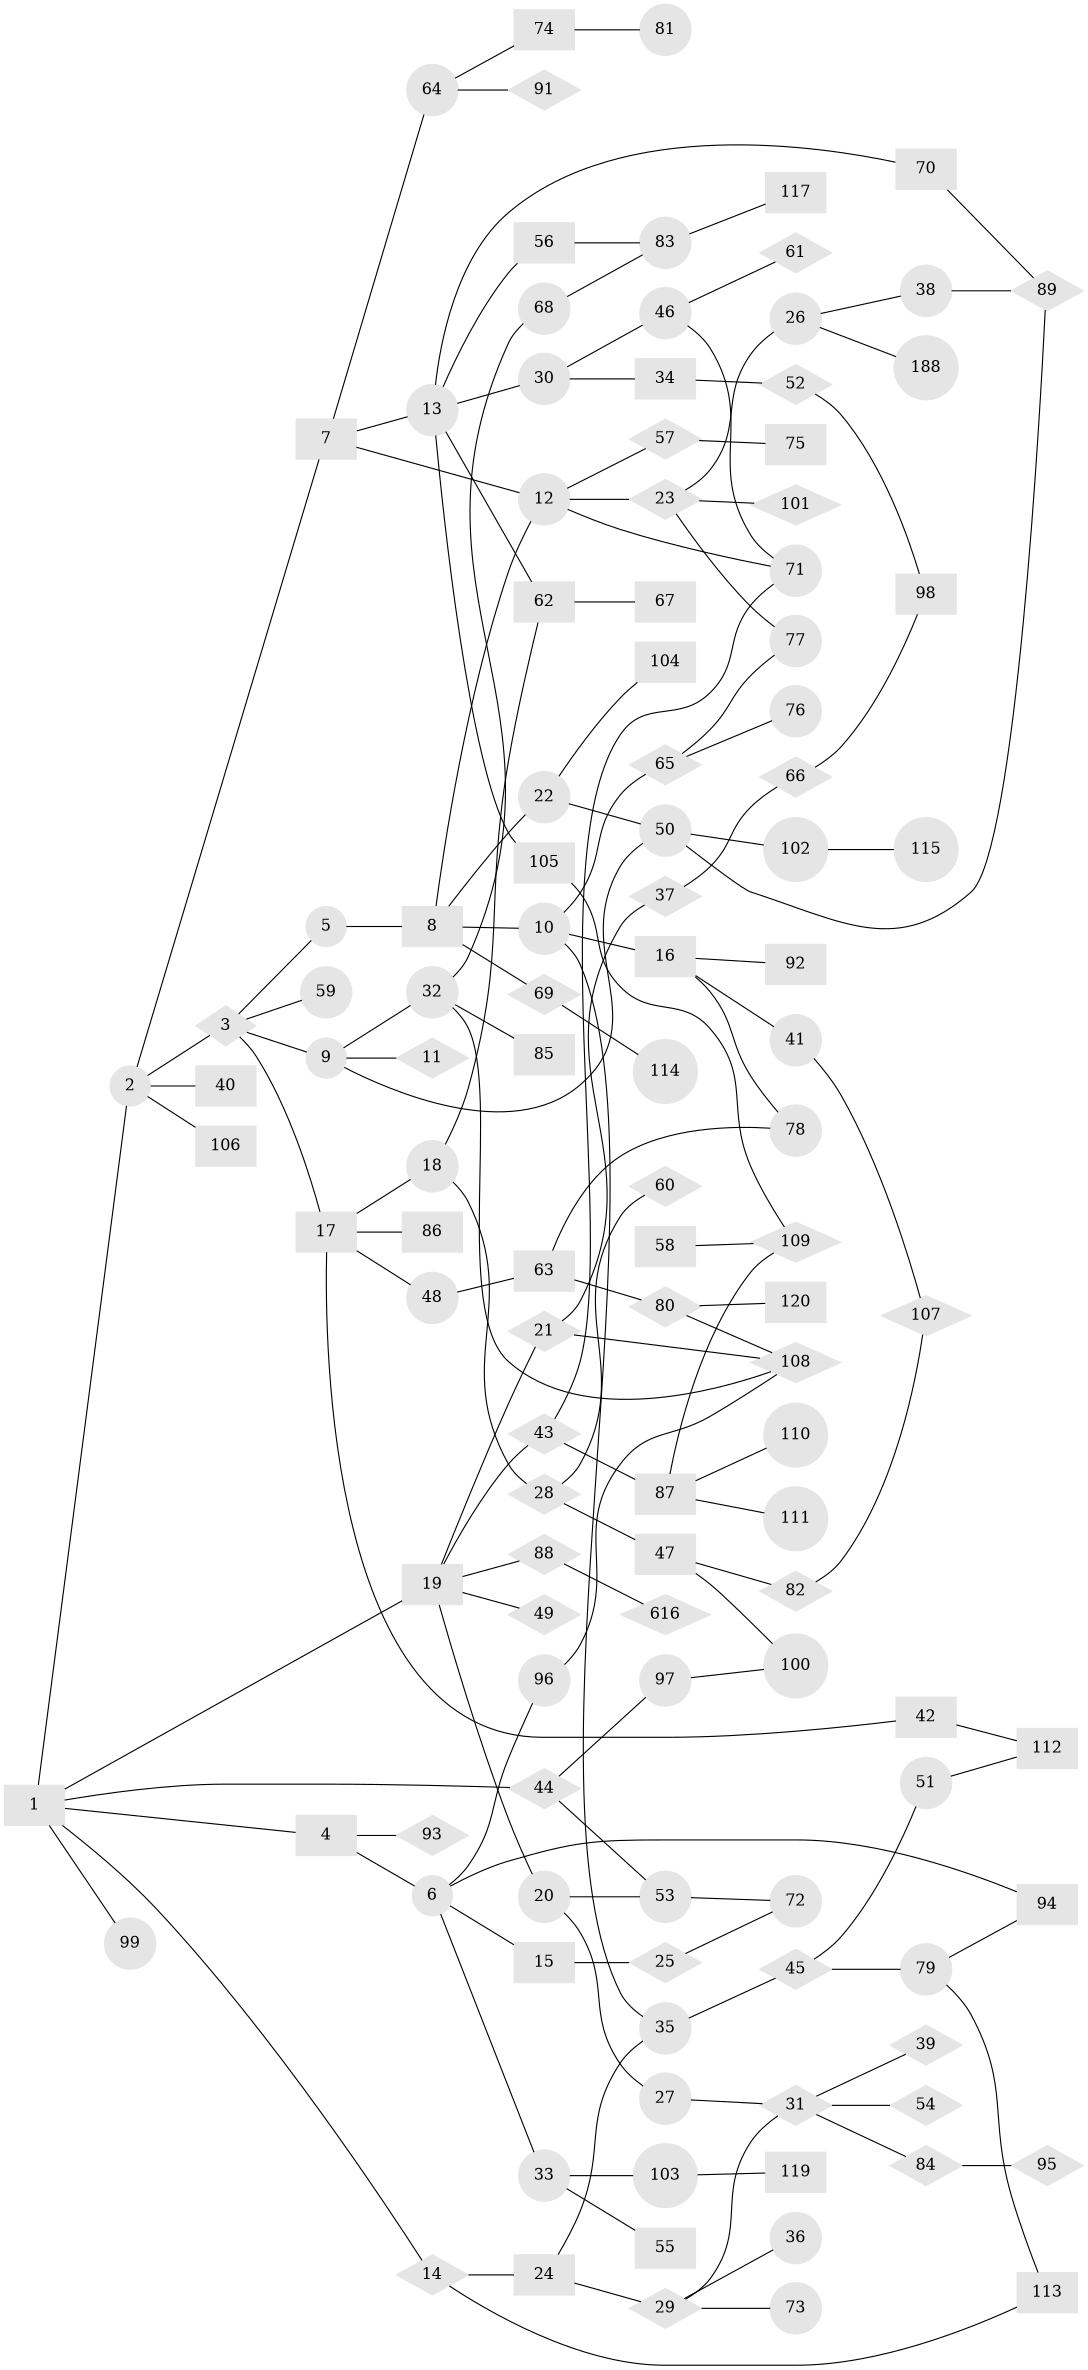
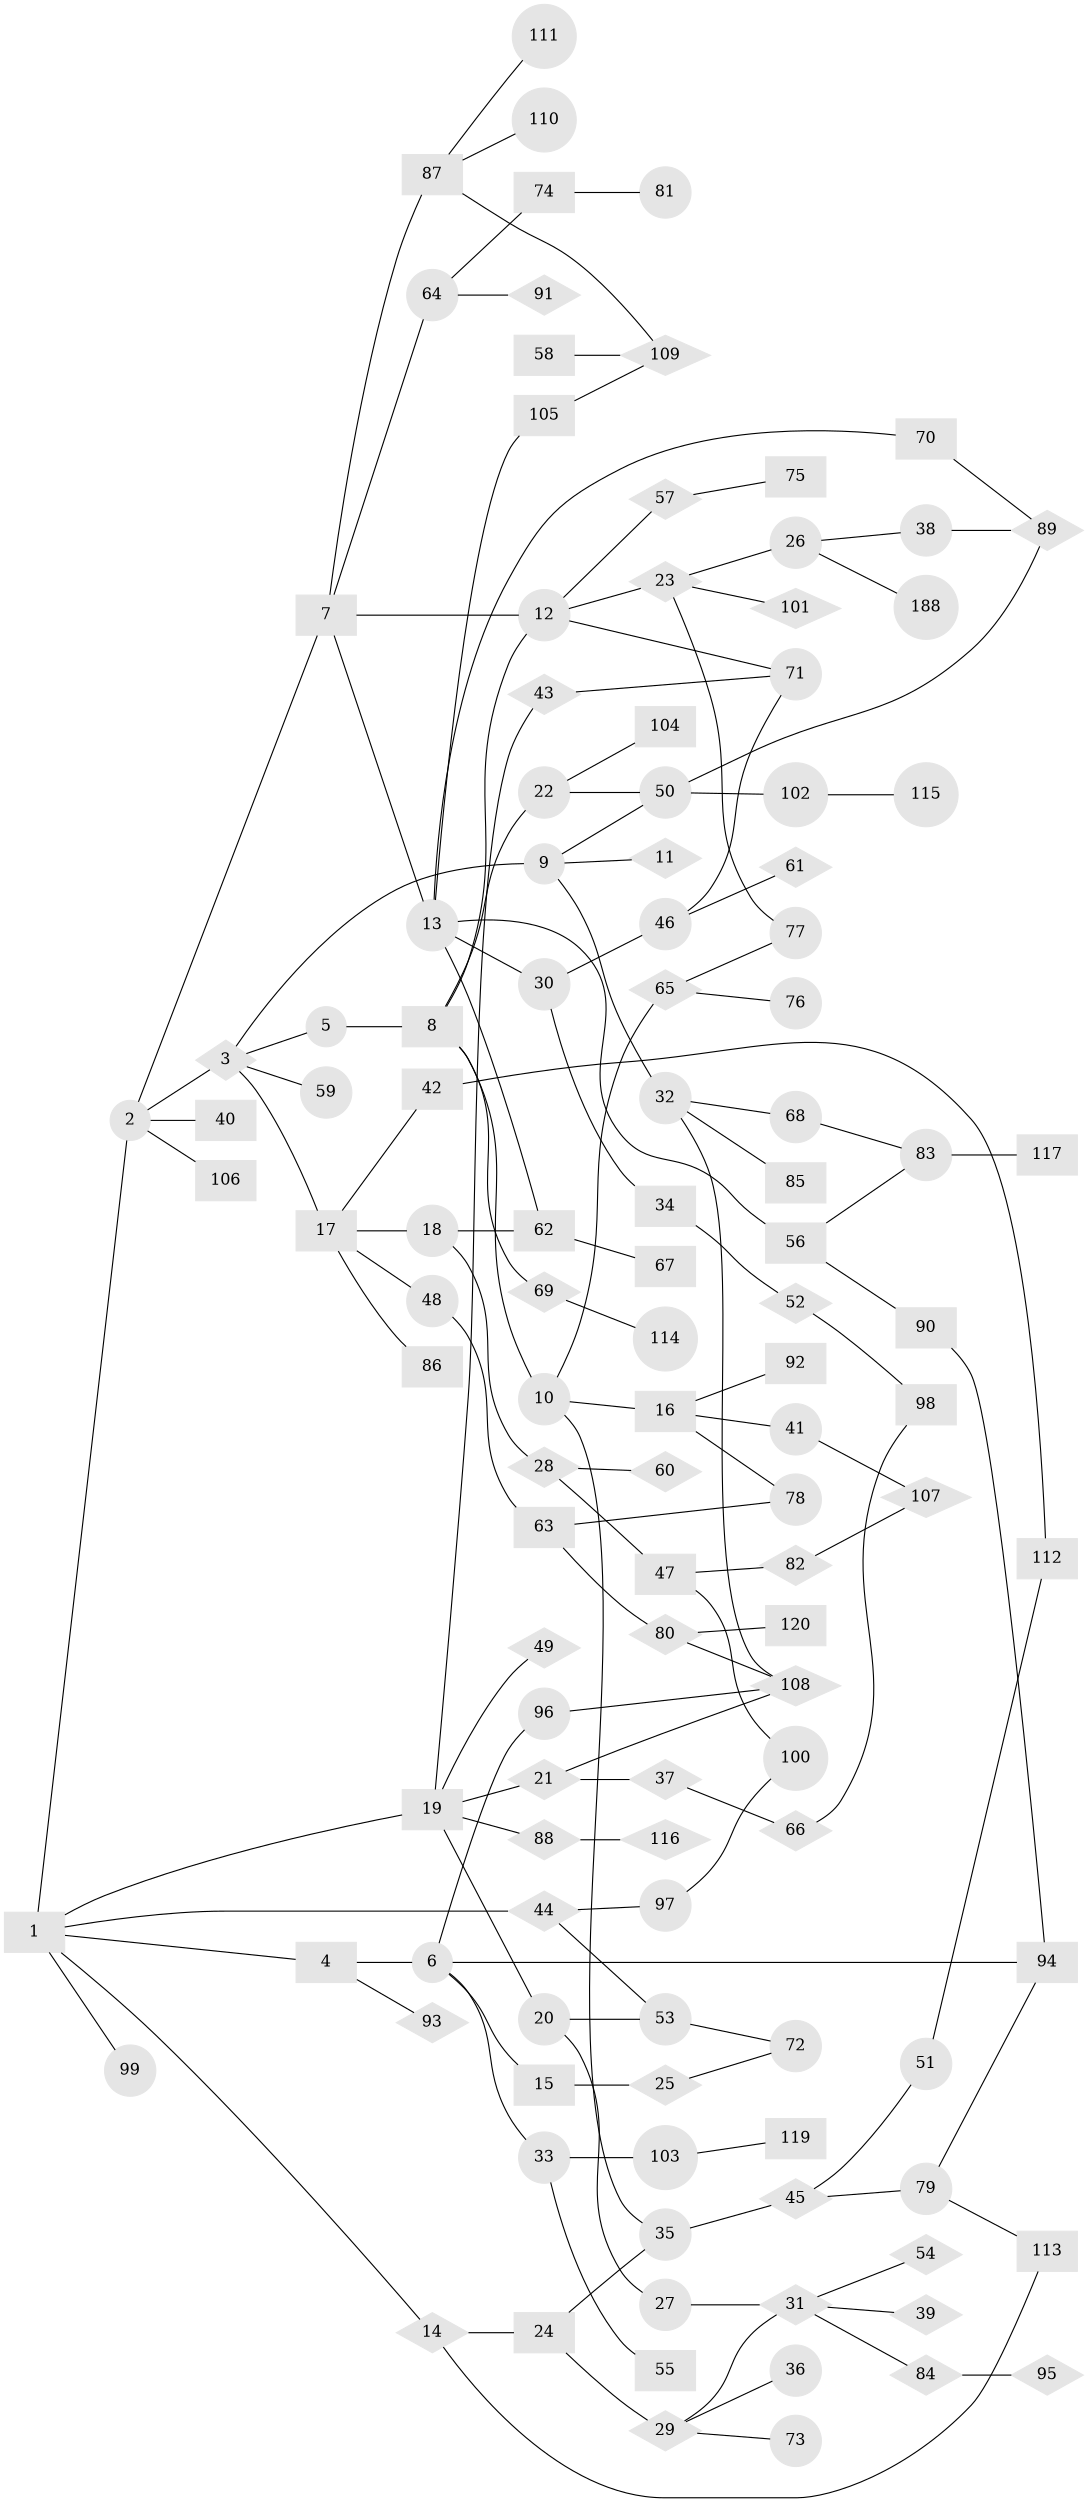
  graph {
    rankdir=LR
    node [color=gray90 shape=circle style=filled]
    1 [shape=box]
    2
    4 [shape=box]
    14 [shape=diamond]
    19 [shape=box]
    44 [shape=diamond]
    99
    3 [shape=diamond]
    7 [shape=box]
    40 [shape=box]
    106 [shape=box]
    6
    93 [shape=diamond]
    24 [shape=box]
    113 [shape=box]
    20
    21 [shape=diamond]
    43 [shape=diamond]
    49 [shape=diamond]
    88 [shape=diamond]
    53
    97
    5
    9
    17 [shape=box]
    59
    12
    13
    64
    87 [shape=box]
    8 [shape=box]
    11 [shape=diamond]
    32
    50
    18
    42 [shape=box]
    48
    86 [shape=box]
    15 [shape=box]
    33
    94 [shape=box]
    96
    10
    22
    69 [shape=diamond]
    25 [shape=diamond]
    55 [shape=box]
    103
    108 [shape=diamond]
    23 [shape=diamond]
    57 [shape=diamond]
    71
    30
    56 [shape=box]
    62 [shape=box]
    70 [shape=box]
    105 [shape=box]
    74 [shape=box]
    91 [shape=diamond]
    109 [shape=diamond]
    110
    111
    16 [shape=box]
    35
    65 [shape=diamond]
    104 [shape=box]
    114
    68
    85 [shape=box]
    89 [shape=diamond]
    102
    41
    78
    92 [shape=box]
    45 [shape=diamond]
    77
    76
    26
    101 [shape=diamond]
    75 [shape=box]
    34 [shape=box]
    46
    83
+   90 [shape=box]
    67 [shape=box]
    29 [shape=diamond]
    72
    107 [shape=diamond]
    28 [shape=diamond]
    112 [shape=box]
    63 [shape=box]
    47 [shape=box]
    60 [shape=diamond]
    27
    37 [shape=diamond]
-   116 [shape=diamond label=616]
+   116 [shape=diamond]
    31 [shape=diamond]
    66 [shape=diamond]
    38
    n100 [label=188]
    36
    73
    39 [shape=diamond]
    54 [shape=diamond]
    84 [shape=diamond]
    58 [shape=box]
    82 [shape=diamond]
    100
    52 [shape=diamond]
    61 [shape=diamond]
    95 [shape=diamond]
    119 [shape=box]
    98 [shape=box]
    51
    79
    80 [shape=diamond]
    115
    117 [shape=box]
    120 [shape=box]
    81
    1 -- 2
    1 -- 4
    1 -- 14
    1 -- 19
    1 -- 44
    1 -- 99
    2 -- 3
    2 -- 7
    2 -- 40
    2 -- 106
    4 -- 6
    4 -- 93
    14 -- 24
    14 -- 113
    19 -- 20
    19 -- 21
    19 -- 43
    19 -- 49
    19 -- 88
    44 -- 53
    44 -- 97
    3 -- 5
    3 -- 9
    3 -- 17
    3 -- 59
    7 -- 12
    7 -- 13
    7 -- 64
-   43 -- 87
+   7 -- 87
    6 -- 15
    6 -- 33
    6 -- 94
    6 -- 96
    24 -- 35
    24 -- 29
    20 -- 53
    20 -- 27
    21 -- 108
    21 -- 37
    43 -- 71
    88 -- 116
    53 -- 72
    97 -- 100
    5 -- 8
    9 -- 11
    9 -- 32
    9 -- 50
    17 -- 18
    17 -- 42
    17 -- 48
    17 -- 86
    12 -- 23
    12 -- 57
    12 -- 71
    13 -- 30
    13 -- 56
    13 -- 62
    13 -- 70
    13 -- 105
    64 -- 74
    64 -- 91
    87 -- 109
    87 -- 110
    87 -- 111
    8 -- 12
    8 -- 10
    8 -- 22
    8 -- 69
    32 -- 108
    32 -- 68
    32 -- 85
    50 -- 89
    50 -- 102
    18 -- 62
    18 -- 28
    42 -- 112
    48 -- 63
    15 -- 25
    33 -- 55
    33 -- 103
    96 -- 108
    10 -- 16
    10 -- 35
    10 -- 65
    22 -- 50
    22 -- 104
    69 -- 114
    25 -- 72
    103 -- 119
    23 -- 77
    23 -- 26
    23 -- 101
    57 -- 75
    30 -- 34
    30 -- 46
    56 -- 83
+   56 -- 90
    62 -- 67
    70 -- 89
    105 -- 109
    74 -- 81
    16 -- 41
    16 -- 78
    16 -- 92
    35 -- 45
    65 -- 77
    65 -- 76
    68 -- 83
    102 -- 115
    41 -- 107
    45 -- 51
    45 -- 79
    26 -- 38
    26 -- n100
    34 -- 52
    46 -- 71
    46 -- 61
    83 -- 117
+   90 -- 94
    29 -- 31
    29 -- 36
    29 -- 73
    28 -- 47
    28 -- 60
    63 -- 78
    63 -- 80
    47 -- 82
    47 -- 100
    27 -- 31
    37 -- 66
    31 -- 39
    31 -- 54
    31 -- 84
    66 -- 98
    38 -- 89
    84 -- 95
    58 -- 109
    82 -- 107
    52 -- 98
    51 -- 112
    79 -- 113
    79 -- 94
    80 -- 108
    80 -- 120
  }
